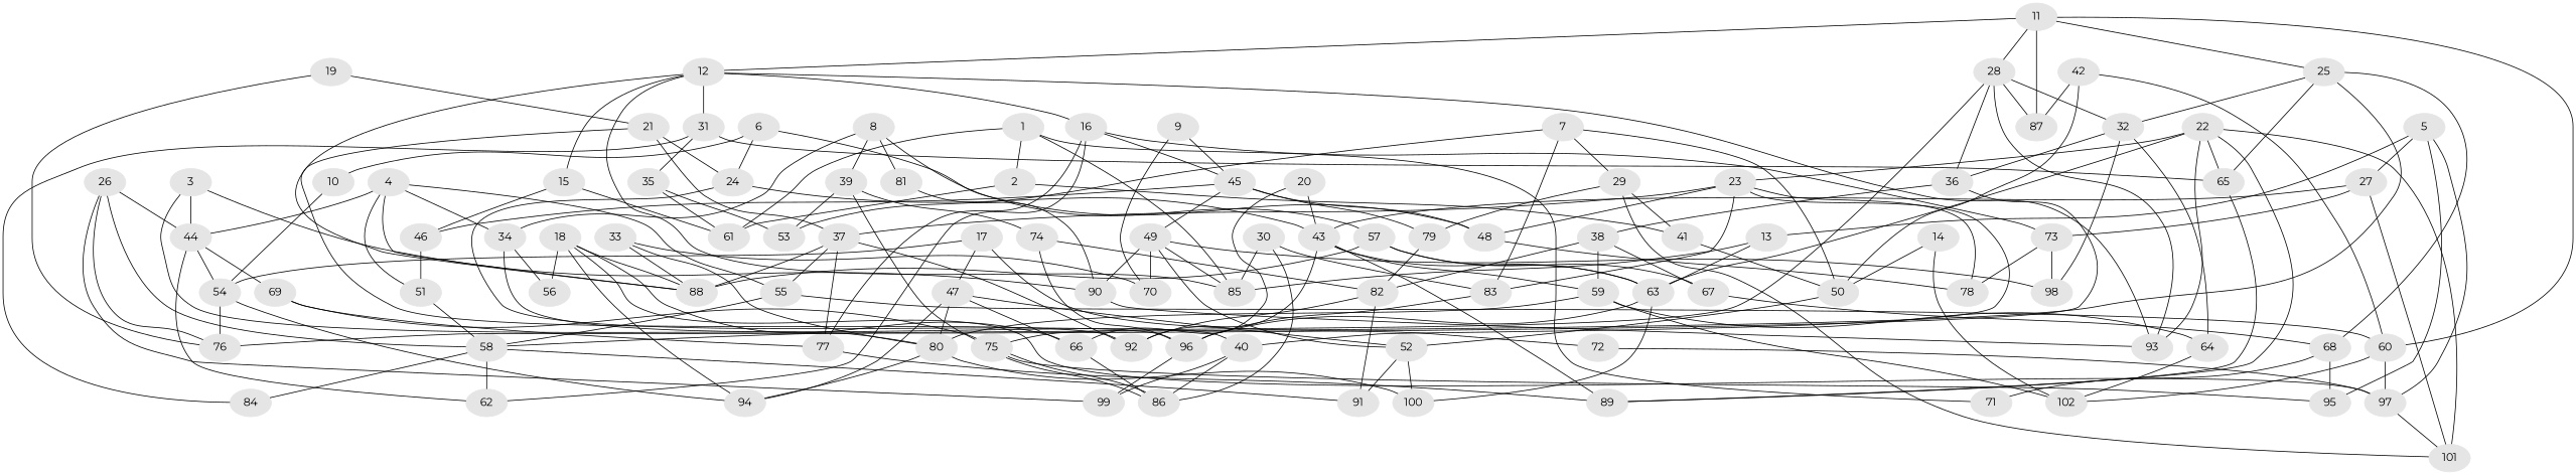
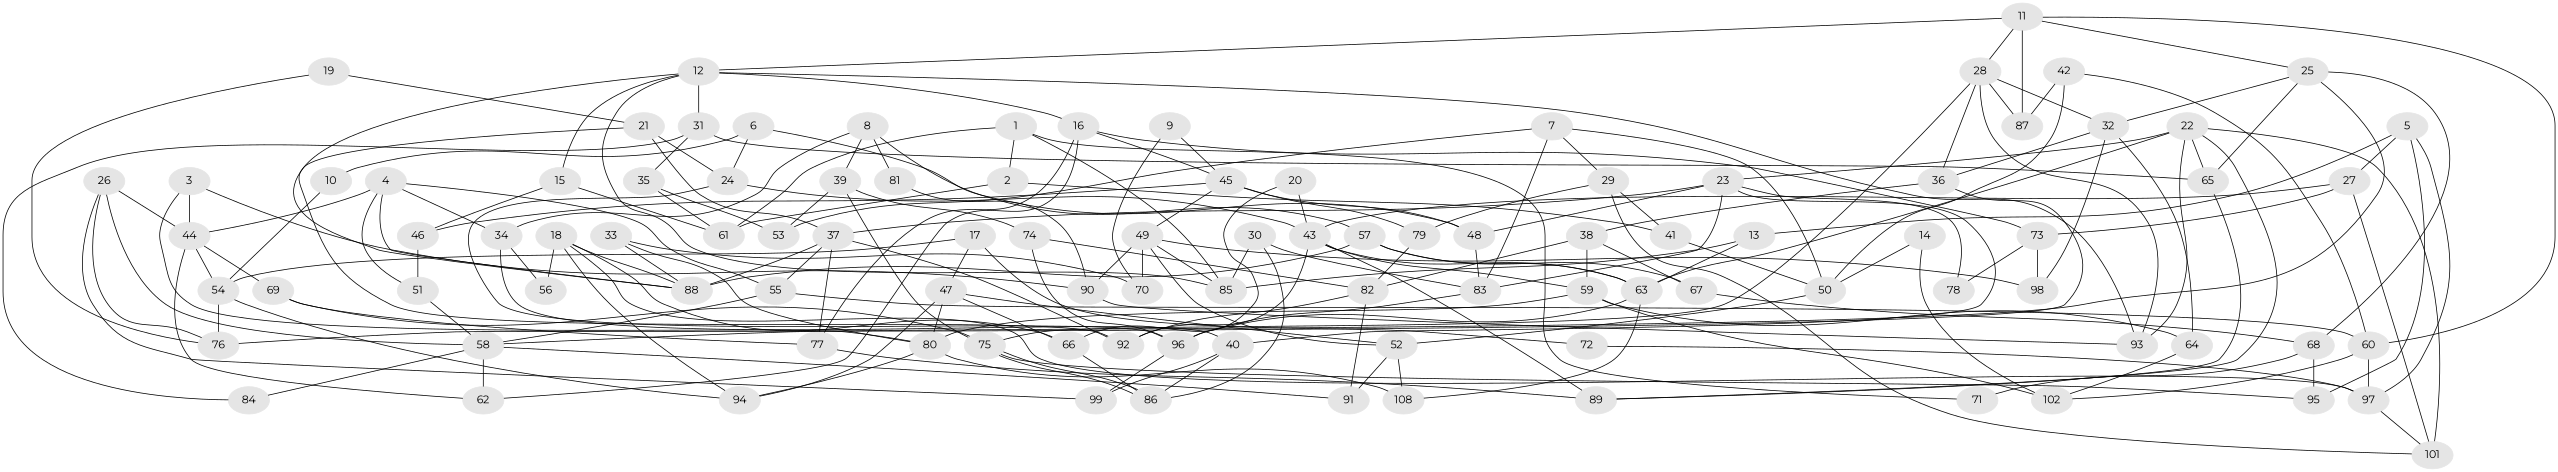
  graph {
    fontname=Montserrat
    node [color=gray90 fontname=Montserrat style=filled]
    edge [fontname=Montserrat]
    1
    2
    61
    71
    85
    41
    50
    3
    44
    80
    90
    54
    62
    69
    94
-   100
+   100 [label=108]
    93
    4
    34
    51
    55
    88
    56
    40
    58
    60
    5
    13
    27
    95
    97
    63
    73
    43
    101
    6
    10
    24
    48
    96
    78
    7
    29
    53
    83
    79
    52
    8
    39
    57
    81
    75
    74
    67
    9
    45
    70
    46
    49
    76
    11
    12
    25
    28
    87
    15
    16
    31
    65
    32
    68
    36
    102
    77
    35
    84
    14
    98
    89
    17
    47
    72
    66
    86
    18
    19
    21
    37
    92
    20
    59
    22
    23
    99
    64
    91
    26
    38
    82
    30
    33
    42
    1 -- 2
    1 -- 61
    1 -- 71
    1 -- 85
    2 -- 61
    2 -- 41
    41 -- 50
    50 -- 52
    3 -- 44
    3 -- 80
    3 -- 90
    44 -- 54
    44 -- 62
    44 -- 69
    80 -- 94
    80 -- 100
    90 -- 93
    54 -- 94
    54 -- 76
    69 -- 75
    69 -- 77
    4 -- 44
    4 -- 34
    4 -- 51
    4 -- 55
    4 -- 88
    34 -- 56
    34 -- 40
    51 -- 58
    55 -- 58
    55 -- 60
    40 -- 86
    40 -- 99
    58 -- 62
    58 -- 84
    58 -- 91
    60 -- 97
    60 -- 102
    5 -- 13
    5 -- 27
    5 -- 95
    5 -- 97
    13 -- 85
    13 -- 63
    27 -- 73
    27 -- 43
    27 -- 101
    97 -- 101
    63 -- 100
    63 -- 96
    73 -- 78
    73 -- 98
    43 -- 63
    43 -- 89
    43 -- 92
    43 -- 59
    6 -- 10
    6 -- 24
    6 -- 48
    10 -- 54
    24 -- 43
    24 -- 96
-   48 -- 78
+   48 -- 83
    96 -- 99
    7 -- 50
    7 -- 29
    7 -- 53
    7 -- 83
    29 -- 41
    29 -- 101
    29 -- 79
    83 -- 96
    79 -- 82
    52 -- 100
    52 -- 91
    8 -- 34
    8 -- 39
    8 -- 57
    8 -- 81
    39 -- 53
    39 -- 75
    39 -- 74
    57 -- 88
    57 -- 63
    57 -- 67
    81 -- 90
    75 -- 95
    75 -- 86
    75 -- 86
    74 -- 96
    74 -- 82
    67 -- 68
    9 -- 45
    9 -- 70
    45 -- 48
    45 -- 79
    45 -- 46
    45 -- 49
    46 -- 51
    49 -- 85
    49 -- 90
    49 -- 52
    49 -- 70
    49 -- 98
    11 -- 60
    11 -- 12
    11 -- 25
    11 -- 28
    11 -- 87
    12 -- 85
    12 -- 93
    12 -- 88
    12 -- 15
    12 -- 16
    12 -- 31
    25 -- 58
    25 -- 65
    25 -- 32
    25 -- 68
    28 -- 93
    28 -- 75
    28 -- 87
    28 -- 32
    28 -- 36
    15 -- 61
    15 -- 46
    16 -- 62
    16 -- 73
    16 -- 45
    16 -- 77
    31 -- 65
    31 -- 35
    31 -- 84
    65 -- 89
    32 -- 36
    32 -- 98
    32 -- 64
    68 -- 71
    68 -- 95
    36 -- 76
    36 -- 38
    77 -- 89
    35 -- 61
    35 -- 53
    14 -- 50
    14 -- 102
    17 -- 54
    17 -- 47
    17 -- 72
    47 -- 80
    47 -- 94
    47 -- 52
    47 -- 66
    72 -- 97
    66 -- 86
    18 -- 94
    18 -- 88
    18 -- 56
    18 -- 97
    18 -- 66
    19 -- 76
    19 -- 21
    21 -- 24
    21 -- 37
    21 -- 92
    37 -- 55
    37 -- 88
    37 -- 77
    37 -- 92
    20 -- 43
    20 -- 66
    59 -- 80
    59 -- 102
    59 -- 64
    22 -- 93
    22 -- 63
    22 -- 101
    22 -- 65
    22 -- 89
    22 -- 23
    23 -- 40
    23 -- 48
    23 -- 78
    23 -- 83
    23 -- 37
    64 -- 102
    26 -- 44
    26 -- 58
    26 -- 76
    26 -- 99
    38 -- 67
    38 -- 59
    38 -- 82
    82 -- 92
    82 -- 91
    30 -- 85
    30 -- 83
    30 -- 86
    33 -- 80
    33 -- 88
    33 -- 70
    42 -- 50
    42 -- 60
    42 -- 87
  }
